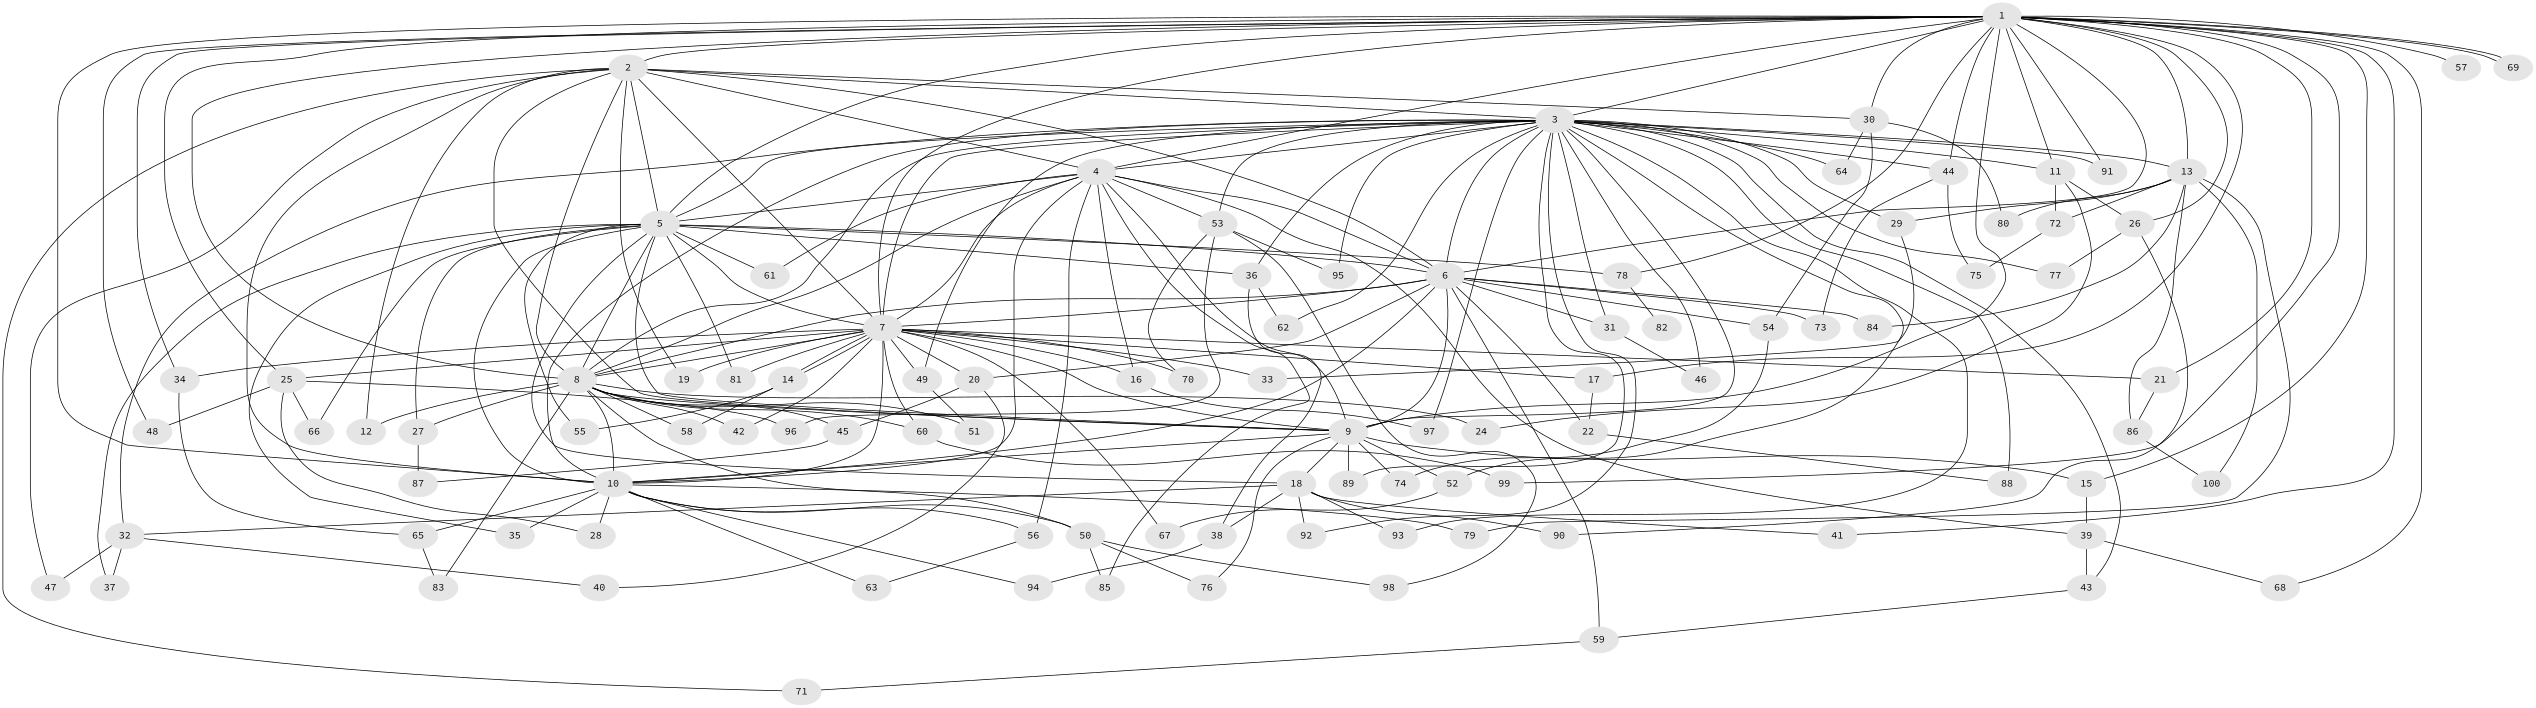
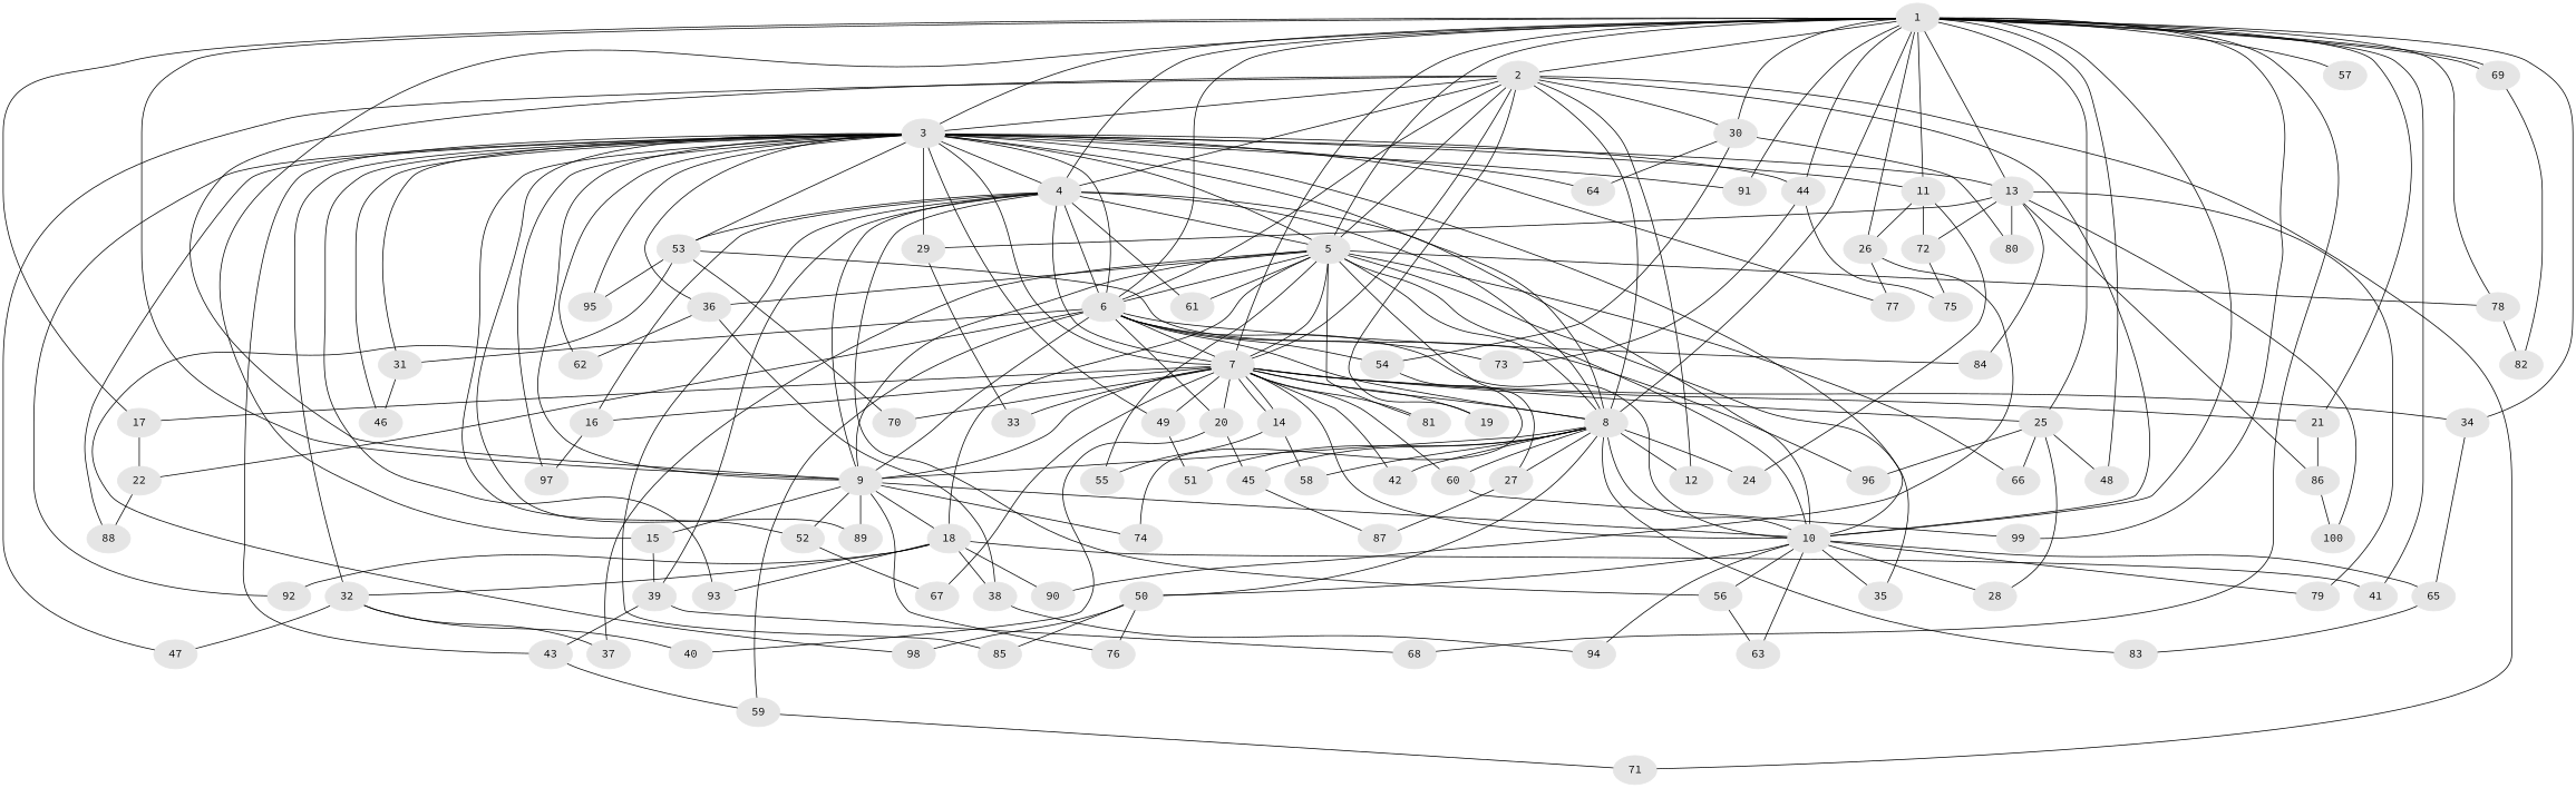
  graph {
    fontname="Source Code Pro"
    node [color=gray90 fontname="Source Code Pro" style=filled]
    edge [fontname="Source Code Pro"]
    1
    2
    3
    4
    5
    6
    7
    8
    9
    10
    11
    13
    15
    17
    21
    25
    26
    30
    34
    41
    44
    48
    57
    68
    69
    78
    91
    99
    12
    19
    47
    71
    29
    31
    32
    36
    43
    46
    49
    52
    53
    62
    64
    77
    88
    89
    92
    93
    95
    97
    16
    39
    56
    61
    85
    18
    27
    35
    37
    55
    66
    81
    20
    22
    54
    59
    73
    84
    14
    33
    42
    60
    67
    70
    24
    45
    50
    51
    58
    83
    74
    76
    28
    63
    65
    79
    94
    72
    80
    86
    100
    96
    90
    75
    82
    40
    38
    98
    87
    1 -- 2
    1 -- 3
    1 -- 4
    1 -- 5
    1 -- 6
    1 -- 7
    1 -- 8
    1 -- 9
    1 -- 10
    1 -- 11
    1 -- 13
    1 -- 15
    1 -- 17
    1 -- 21
    1 -- 25
    1 -- 26
    1 -- 30
    1 -- 34
    1 -- 41
    1 -- 44
    1 -- 48
    1 -- 57
    1 -- 68
    1 -- 69
    1 -- 69
    1 -- 78
    1 -- 91
    1 -- 99
    2 -- 3
    2 -- 4
    2 -- 5
    2 -- 6
    2 -- 7
    2 -- 8
    2 -- 9
    2 -- 10
    2 -- 30
    2 -- 12
    2 -- 19
    2 -- 47
    2 -- 71
    3 -- 4
    3 -- 5
    3 -- 6
    3 -- 7
    3 -- 8
    3 -- 9
    3 -- 10
    3 -- 11
    3 -- 13
    3 -- 44
    3 -- 91
    3 -- 29
    3 -- 31
    3 -- 32
    3 -- 36
    3 -- 43
    3 -- 46
    3 -- 49
    3 -- 52
    3 -- 53
    3 -- 62
    3 -- 64
    3 -- 77
    3 -- 88
    3 -- 89
    3 -- 92
    3 -- 93
    3 -- 95
    3 -- 97
    4 -- 5
    4 -- 6
    4 -- 7
    4 -- 8
    4 -- 9
    4 -- 10
    4 -- 53
    4 -- 16
    4 -- 39
    4 -- 56
    4 -- 61
    4 -- 85
    5 -- 6
    5 -- 7
    5 -- 8
    5 -- 9
    5 -- 10
    5 -- 78
    5 -- 36
    5 -- 61
    5 -- 18
    5 -- 27
    5 -- 35
    5 -- 37
    5 -- 55
    5 -- 66
    5 -- 81
    6 -- 7
    6 -- 8
    6 -- 9
    6 -- 10
    6 -- 31
    6 -- 20
    6 -- 22
    6 -- 54
    6 -- 59
    6 -- 73
    6 -- 84
    7 -- 8
    7 -- 9
    7 -- 10
    7 -- 17
    7 -- 21
    7 -- 25
    7 -- 34
    7 -- 19
    7 -- 49
    7 -- 16
    7 -- 81
    7 -- 20
    7 -- 14
    7 -- 14
    7 -- 33
    7 -- 42
    7 -- 60
    7 -- 67
    7 -- 70
    8 -- 9
    8 -- 10
    8 -- 12
    8 -- 27
    8 -- 42
    8 -- 60
    8 -- 24
    8 -- 45
    8 -- 50
    8 -- 51
    8 -- 58
    8 -- 83
    9 -- 10
    9 -- 15
    9 -- 52
    9 -- 89
    9 -- 18
    9 -- 74
    9 -- 76
    10 -- 56
    10 -- 35
    10 -- 50
    10 -- 28
    10 -- 63
    10 -- 65
    10 -- 79
    10 -- 94
    11 -- 26
    11 -- 24
    11 -- 72
    13 -- 29
    13 -- 84
    13 -- 79
    13 -- 72
    13 -- 80
    13 -- 86
    13 -- 100
    15 -- 39
    17 -- 22
    21 -- 86
    25 -- 48
    25 -- 66
    25 -- 28
    25 -- 96
    26 -- 77
    26 -- 90
    30 -- 64
    30 -- 54
    30 -- 80
    34 -- 65
    44 -- 73
    44 -- 75
+   69 -- 82
    78 -- 82
    29 -- 33
    31 -- 46
    32 -- 47
    32 -- 37
    32 -- 40
    36 -- 62
    36 -- 38
    43 -- 59
    49 -- 51
    52 -- 67
    53 -- 95
    53 -- 70
    53 -- 96
    53 -- 98
    16 -- 97
    39 -- 68
    39 -- 43
    56 -- 63
    18 -- 41
    18 -- 32
    18 -- 92
    18 -- 93
    18 -- 90
    18 -- 38
    27 -- 87
    20 -- 45
    20 -- 40
    22 -- 88
    54 -- 74
    59 -- 71
    14 -- 55
    14 -- 58
    60 -- 99
    45 -- 87
    50 -- 85
    50 -- 76
    50 -- 98
    65 -- 83
    72 -- 75
    86 -- 100
    38 -- 94
  }
